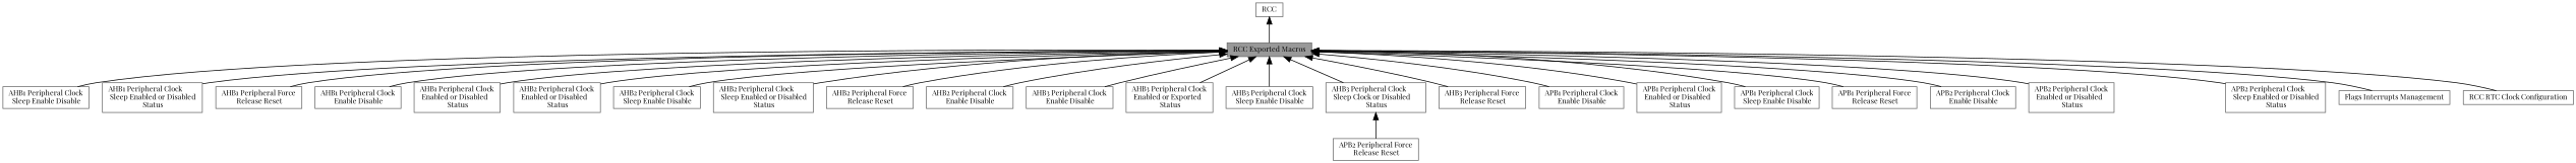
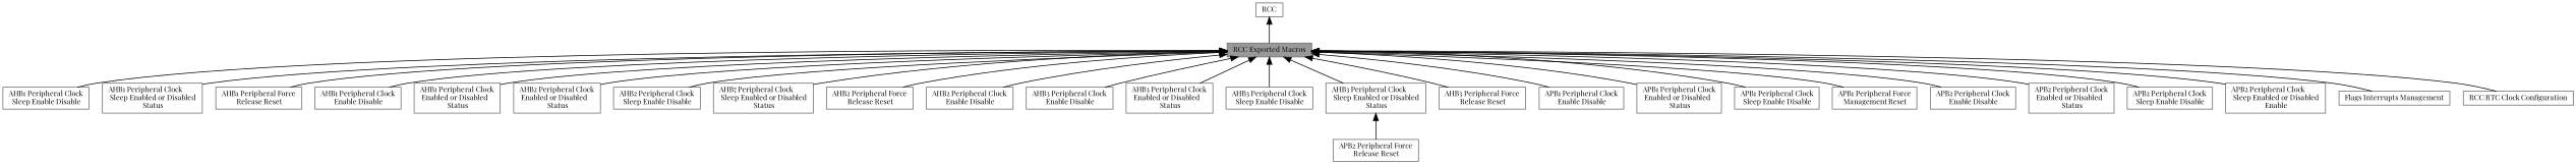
  digraph {
    fontname="Playfair Display"
    rankdir=TB
    node [color=grey40 fillcolor=white fontname="Playfair Display" fontsize=10 shape=box style=filled]
    edge [dir=back fontname="Playfair Display" fontsize=10 labelfontname=Helvetica labelfontsize=10 shape=plaintext style=solid]
    n1 [height=0.2 label=RCC width=0.4]
    n2 [color=gray40 fillcolor=grey60 fontcolor=black height=0.2 label="RCC Exported Macros" width=0.4]
    n3 [height=0.2 label="AHB1 Peripheral Clock\l Sleep Enable Disable" width=0.4]
    n4 [height=0.2 label="AHB1 Peripheral Clock\l Sleep Enabled or Disabled\l Status" width=0.4]
    n5 [height=0.2 label="AHB1 Peripheral Force\l Release Reset" width=0.4]
    n6 [height=0.2 label="AHB1 Peripheral Clock\l Enable Disable" width=0.4]
    n7 [height=0.2 label="AHB1 Peripheral Clock\l Enabled or Disabled\l Status" width=0.4]
    n8 [height=0.2 label="AHB2 Peripheral Clock\l Enabled or Disabled\l Status" width=0.4]
    n9 [height=0.2 label="AHB2 Peripheral Clock\l Sleep Enable Disable" width=0.4]
-   n10 [height=0.2 label="AHB2 Peripheral Clock\l Sleep Enabled or Disabled\l Status" width=0.4]
+   n10 [height=0.2 label="AHB7 Peripheral Clock\l Sleep Enabled or Disabled\l Status" width=0.4]
    n11 [height=0.2 label="AHB2 Peripheral Force\l Release Reset" width=0.4]
    n12 [height=0.2 label="AHB2 Peripheral Clock\l Enable Disable" width=0.4]
    n13 [height=0.2 label="AHB3 Peripheral Clock\l Enable Disable" width=0.4]
-   n14 [height=0.2 label="AHB3 Peripheral Clock\l Enabled or Exported\l Status" width=0.4]
+   n14 [height=0.2 label="AHB3 Peripheral Clock\l Enabled or Disabled\l Status" width=0.4]
    n15 [height=0.2 label="AHB3 Peripheral Clock\l Sleep Enable Disable" width=0.4]
-   n16 [height=0.2 label="AHB3 Peripheral Clock\l Sleep Clock or Disabled\l Status" width=0.4]
+   n16 [height=0.2 label="AHB3 Peripheral Clock\l Sleep Enabled or Disabled\l Status" width=0.4]
    n17 [height=0.2 label="AHB3 Peripheral Force\l Release Reset" width=0.4]
    n18 [height=0.2 label="APB1 Peripheral Clock\l Enable Disable" width=0.4]
    n19 [height=0.2 label="APB1 Peripheral Clock\l Enabled or Disabled\l Status" width=0.4]
    n20 [height=0.2 label="APB1 Peripheral Clock\l Sleep Enable Disable" width=0.4]
-   n21 [height=0.2 label="APB1 Peripheral Force\l Release Reset" width=0.4]
+   n21 [height=0.2 label="APB1 Peripheral Force\l Management Reset" width=0.4]
    n22 [height=0.2 label="APB2 Peripheral Clock\l Enable Disable" width=0.4]
    n23 [height=0.2 label="APB2 Peripheral Clock\l Enabled or Disabled\l Status" width=0.4]
-   n25 [height=0.2 label="APB2 Peripheral Clock\l Sleep Enabled or Disabled\l Status" width=0.4]
+   n24 [height=0.2 label="APB2 Peripheral Clock\l Sleep Enable Disable" width=0.4]
+   n25 [height=0.2 label="APB2 Peripheral Clock\l Sleep Enabled or Disabled\l Enable" width=0.4]
    n26 [height=0.2 label="Flags Interrupts Management" width=0.4]
    n27 [height=0.2 label="RCC RTC Clock Configuration" width=0.4]
    n28 [height=0.2 label="APB2 Peripheral Force\l Release Reset" width=0.4]
    n1 -> n2
    n2 -> n3
    n2 -> n4
    n2 -> n5
    n2 -> n6
    n2 -> n7
    n2 -> n8
    n2 -> n9
    n2 -> n10
    n2 -> n11
    n2 -> n12
    n2 -> n13
    n2 -> n14
    n2 -> n15
    n2 -> n16
    n2 -> n17
    n2 -> n18
    n2 -> n19
    n2 -> n20
    n2 -> n21
    n2 -> n22
    n2 -> n23
+   n2 -> n24
    n2 -> n25
    n2 -> n26
    n2 -> n27
    n16 -> n28
  }
